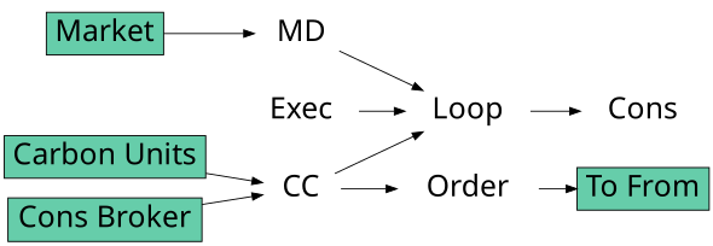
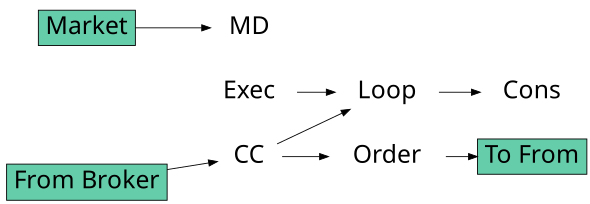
  digraph {
    rankdir=LR
    node [fontname=Liberation fontsize=28 color=white]
    n1 [fillcolor=aquamarine3 label=Market shape=record style=filled color=""]
    n2 [label=MD]
    n3 [label=Loop]
-   n4 [fillcolor=aquamarine3 label="Carbon Units" shape=record style=filled color=""]
    n5 [label=CC]
    n6 [label=Order]
    n7 [fillcolor=aquamarine3 label="To From" shape=record style=filled color=""]
-   n8 [fillcolor=aquamarine3 label="Cons Broker" shape=record style=filled color=""]
+   n8 [fillcolor=aquamarine3 label="From Broker" shape=record style=filled color=""]
    n9 [label=Exec]
    n10 [label=Cons]
    n1 -> n2
-   n2 -> n3
    n3 -> n10
-   n4 -> n5
    n5 -> n3
    n5 -> n6
    n6 -> n7
    n8 -> n5
    n9 -> n3
  }
